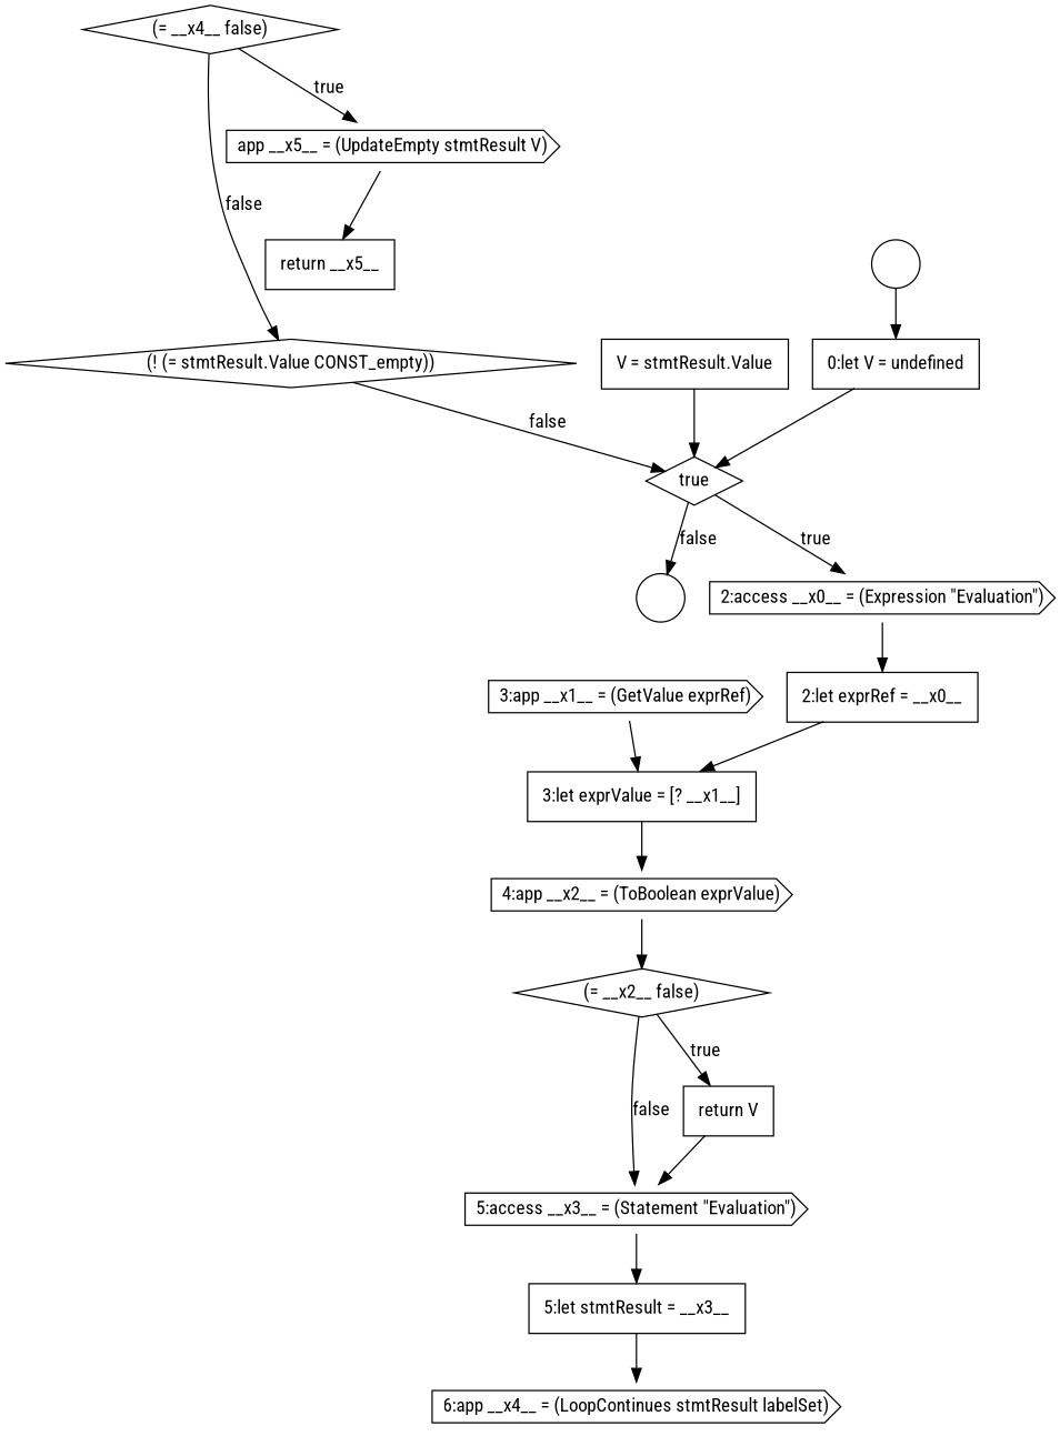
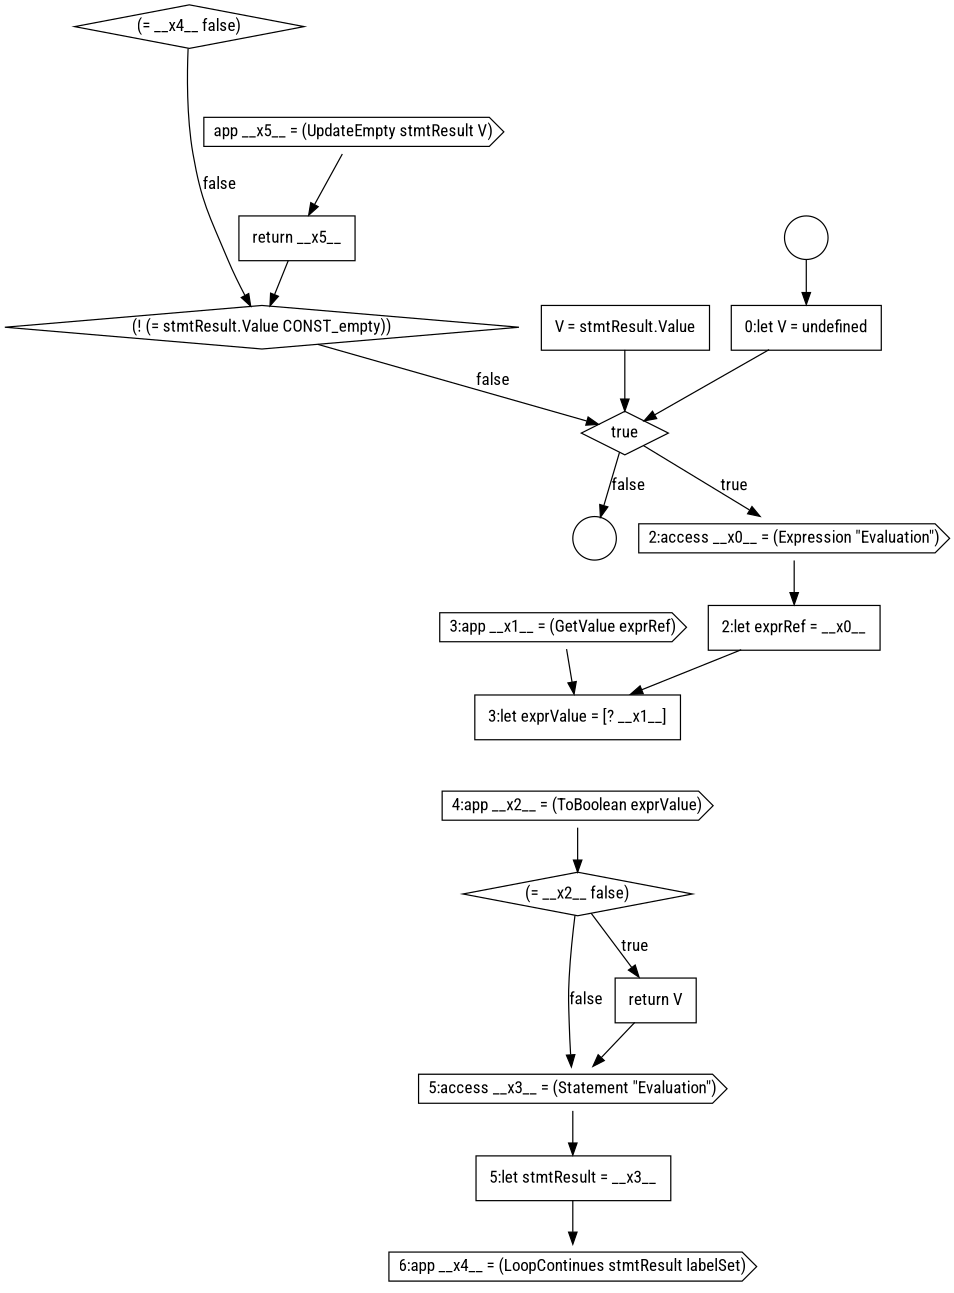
  digraph {
    fontname="Roboto Condensed"
    node [color=black fillcolor=white fontname="Roboto Condensed" shape=none style=filled]
    edge [color=black fontname="Roboto Condensed"]
    n1 [label=<<font color="black">6:app __x4__ = (LoopContinues stmtResult labelSet)</font>> shape=cds]
    n2 [label=<<font color="black">(= __x4__ false)</font>> shape=diamond]
    n3 [label=<<font color="black">(! (= stmtResult.Value CONST_empty))</font>> shape=diamond]
    n4 [label=<<font color="black">app __x5__ = (UpdateEmpty stmtResult V)</font>> shape=cds]
    n5 [label=<<font color="black">5:access __x3__ = (Statement &quot;Evaluation&quot;)</font>> shape=cds]
    n6 [label=<<font color="black">     <table border="0" cellborder="1" cellspacing="0" cellpadding="10">       <tr><td align="left">5:let stmtResult = __x3__</td></tr>     </table>   </font>> margin=0]
    n7 [label=<<font color="black">true</font>> shape=diamond]
    n8 [label=<<font color="black">     <table border="0" cellborder="1" cellspacing="0" cellpadding="10">       <tr><td align="left">V = stmtResult.Value</td></tr>     </table>   </font>> margin=0]
    n9 [label=" " shape=circle]
    n10 [label=<<font color="black">2:access __x0__ = (Expression &quot;Evaluation&quot;)</font>> shape=cds]
    n11 [label=<<font color="black">     <table border="0" cellborder="1" cellspacing="0" cellpadding="10">       <tr><td align="left">3:let exprValue = [? __x1__]</td></tr>     </table>   </font>> margin=0]
    n12 [label=<<font color="black">4:app __x2__ = (ToBoolean exprValue)</font>> shape=cds]
    n13 [label=<<font color="black">(= __x2__ false)</font>> shape=diamond]
    n14 [label=<<font color="black">     <table border="0" cellborder="1" cellspacing="0" cellpadding="10">       <tr><td align="left">0:let V = undefined</td></tr>     </table>   </font>> margin=0]
    n15 [label=<<font color="black">3:app __x1__ = (GetValue exprRef)</font>> shape=cds]
    n16 [label=<<font color="black">     <table border="0" cellborder="1" cellspacing="0" cellpadding="10">       <tr><td align="left">return V</td></tr>     </table>   </font>> margin=0]
    n17 [label=<<font color="black">     <table border="0" cellborder="1" cellspacing="0" cellpadding="10">       <tr><td align="left">return __x5__</td></tr>     </table>   </font>> margin=0]
    n18 [label=" " shape=circle]
    n19 [label=<<font color="black">     <table border="0" cellborder="1" cellspacing="0" cellpadding="10">       <tr><td align="left">2:let exprRef = __x0__</td></tr>     </table>   </font>> margin=0]
    n2 -> n3 [label=<<font color="black">false</font>>]
-   n2 -> n4 [label=<<font color="black">true</font>>]
    n3 -> n7 [label=<<font color="black">false</font>>]
    n4 -> n17
    n5 -> n6
    n6 -> n1
    n7 -> n9 [label=<<font color="black">false</font>>]
    n7 -> n10 [label=<<font color="black">true</font>>]
    n8 -> n7
    n10 -> n19
-   n11 -> n12
    n12 -> n13
    n13 -> n5 [label=<<font color="black">false</font>>]
    n13 -> n16 [label=<<font color="black">true</font>>]
    n14 -> n7
    n15 -> n11
    n16 -> n5
+   n17 -> n3
    n18 -> n14
    n19 -> n11
  }
